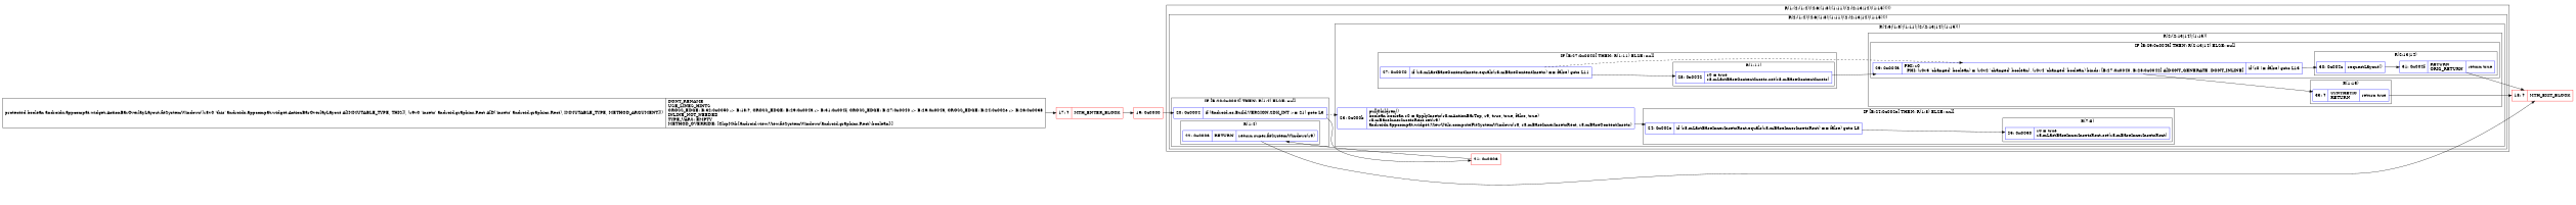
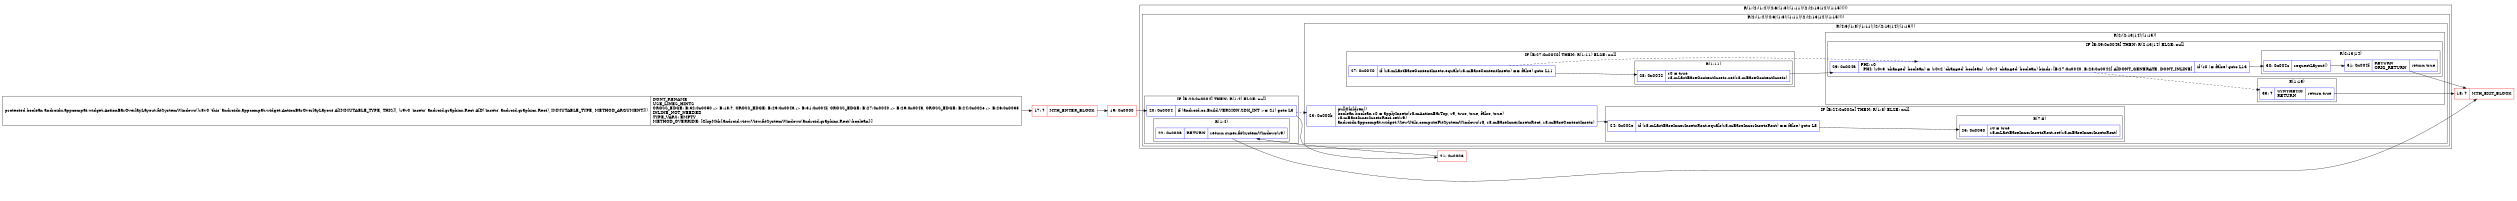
  digraph {
    rankdir=LR
    node [color=blue shape=record]
    n1 [label="{22\:\ 0x000a|RETURN\l|return super.fitSystemWindows(r9)\l}"]
    n2 [label="{20\:\ 0x0004|if (android.os.Build.VERSION.SDK_INT \>= 21) goto L3\l}"]
    n3 [label="{25\:\ 0x0030|r0 = true\lr8.mLastBaseInnerInsetsRect.set(r8.mBaseInnerInsetsRect)\l}"]
    n4 [label="{24\:\ 0x002e|if (r8.mLastBaseInnerInsetsRect.equals(r8.mBaseInnerInsetsRect) == false) goto L8\l}"]
    n5 [label="{28\:\ 0x0042|r0 = true\lr8.mLastBaseContentInsets.set(r8.mBaseContentInsets)\l}"]
    n6 [label="{27\:\ 0x0040|if (r8.mLastBaseContentInsets.equals(r8.mBaseContentInsets) == false) goto L11\l}"]
    n7 [label="{30\:\ 0x004c|requestLayout()\l}"]
    n8 [label="{31\:\ 0x004f|RETURN\lORIG_RETURN\l|return true\l}"]
    n9 [label="{29\:\ 0x004a|PHI: r0 \l  PHI: (r0v3 'changed' boolean) = (r0v2 'changed' boolean), (r0v4 'changed' boolean) binds: [B:27:0x0040, B:28:0x0042] A[DONT_GENERATE, DONT_INLINE]\l|if (r0 != false) goto L13\l}"]
    n10 [label="{33\:\ ?|SYNTHETIC\lRETURN\l|return true\l}"]
    n11 [label="{23\:\ 0x000b|pullChildren()\lboolean boolean r0 = applyInsets(r8.mActionBarTop, r9, true, true, false, true)\lr8.mBaseInnerInsetsRect.set(r9)\landroidx.appcompat.widget.ViewUtils.computeFitSystemWindows(r8, r8.mBaseInnerInsetsRect, r8.mBaseContentInsets)\l}"]
    n12 [color=red label="{18\:\ ?|MTH_EXIT_BLOCK\l}"]
    n13 [color=red label="{21\:\ 0x0006}"]
    n14 [color=red label="{17\:\ ?|MTH_ENTER_BLOCK\l}"]
    n15 [color=red label="{19\:\ 0x0000}"]
    n16 [label="{protected boolean androidx.appcompat.widget.ActionBarOverlayLayout.fitSystemWindows((r8v0 'this' androidx.appcompat.widget.ActionBarOverlayLayout A[IMMUTABLE_TYPE, THIS]), (r9v0 'insets' android.graphics.Rect A[D('insets' android.graphics.Rect), IMMUTABLE_TYPE, METHOD_ARGUMENT]))  | DONT_RENAME\lUSE_LINES_HINTS\lCROSS_EDGE: B:32:0x0050 \-\> B:18:?, CROSS_EDGE: B:29:0x004a \-\> B:31:0x004f, CROSS_EDGE: B:27:0x0040 \-\> B:29:0x004a, CROSS_EDGE: B:24:0x002e \-\> B:26:0x0038\lINLINE_NOT_NEEDED\lTYPE_VARS: EMPTY\lMETHOD_OVERRIDE: [ClspMth\{android.view.View.fitSystemWindows(android.graphics.Rect):boolean\}]\l}" color=""]
    subgraph cluster_1 {
      label="R(1:(2:(1:4)|(4:6|(1:8)|(1:11)|(2:(2:13|14)|(1:15)))))"
      subgraph cluster_2 {
        label="R(2:(1:4)|(4:6|(1:8)|(1:11)|(2:(2:13|14)|(1:15))))"
        subgraph cluster_3 {
          label="IF [B:20:0x0004] THEN: R(1:4) ELSE: null"
          n2
          subgraph cluster_4 {
            label="R(1:4)"
            n1
          }
        }
        subgraph cluster_5 {
          label="R(4:6|(1:8)|(1:11)|(2:(2:13|14)|(1:15)))"
          n11
          subgraph cluster_6 {
            label="IF [B:24:0x002e] THEN: R(1:8) ELSE: null"
            n4
            subgraph cluster_7 {
              label="R(7:8)"
              n3
            }
          }
          subgraph cluster_8 {
            label="IF [B:27:0x0040] THEN: R(1:11) ELSE: null"
            n6
            subgraph cluster_9 {
              label="R(1:11)"
              n5
            }
          }
          subgraph cluster_10 {
            label="R(2:(2:13|14)|(1:15))"
            subgraph cluster_11 {
              label="IF [B:29:0x004a] THEN: R(2:13|14) ELSE: null"
              n9
              subgraph cluster_12 {
                label="R(2:13|14)"
                n7
                n8
              }
            }
            subgraph cluster_13 {
              label="R(1:15)"
              n10
            }
          }
        }
      }
    }
    n1 -> n12
    n2 -> n11 [style=dashed]
    n2 -> n13
    n4 -> n3
    n5 -> n9
    n6 -> n5
    n6 -> n9 [style=dashed]
    n7 -> n8
    n8 -> n12
    n9 -> n7
-   n9 -> n10 [style=solid]
+   n9 -> n10 [style=dashed]
    n10 -> n12
    n11 -> n4
    n13 -> n1
    n14 -> n15
    n15 -> n2
    n16 -> n14
  }
